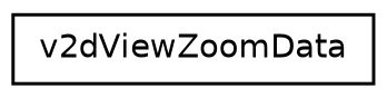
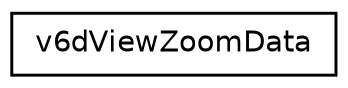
  digraph {
    rankdir=TB
    fontname="DejaVu Sans"
-   n1 [color=black fillcolor=white fontname="DejaVu Sans" fontsize=10 height=0.2 label=v2dViewZoomData shape=record style=filled width=0.4]
+   n1 [color=black fillcolor=white fontname="DejaVu Sans" fontsize=10 height=0.2 label=v6dViewZoomData shape=record style=filled width=0.4]
  }
